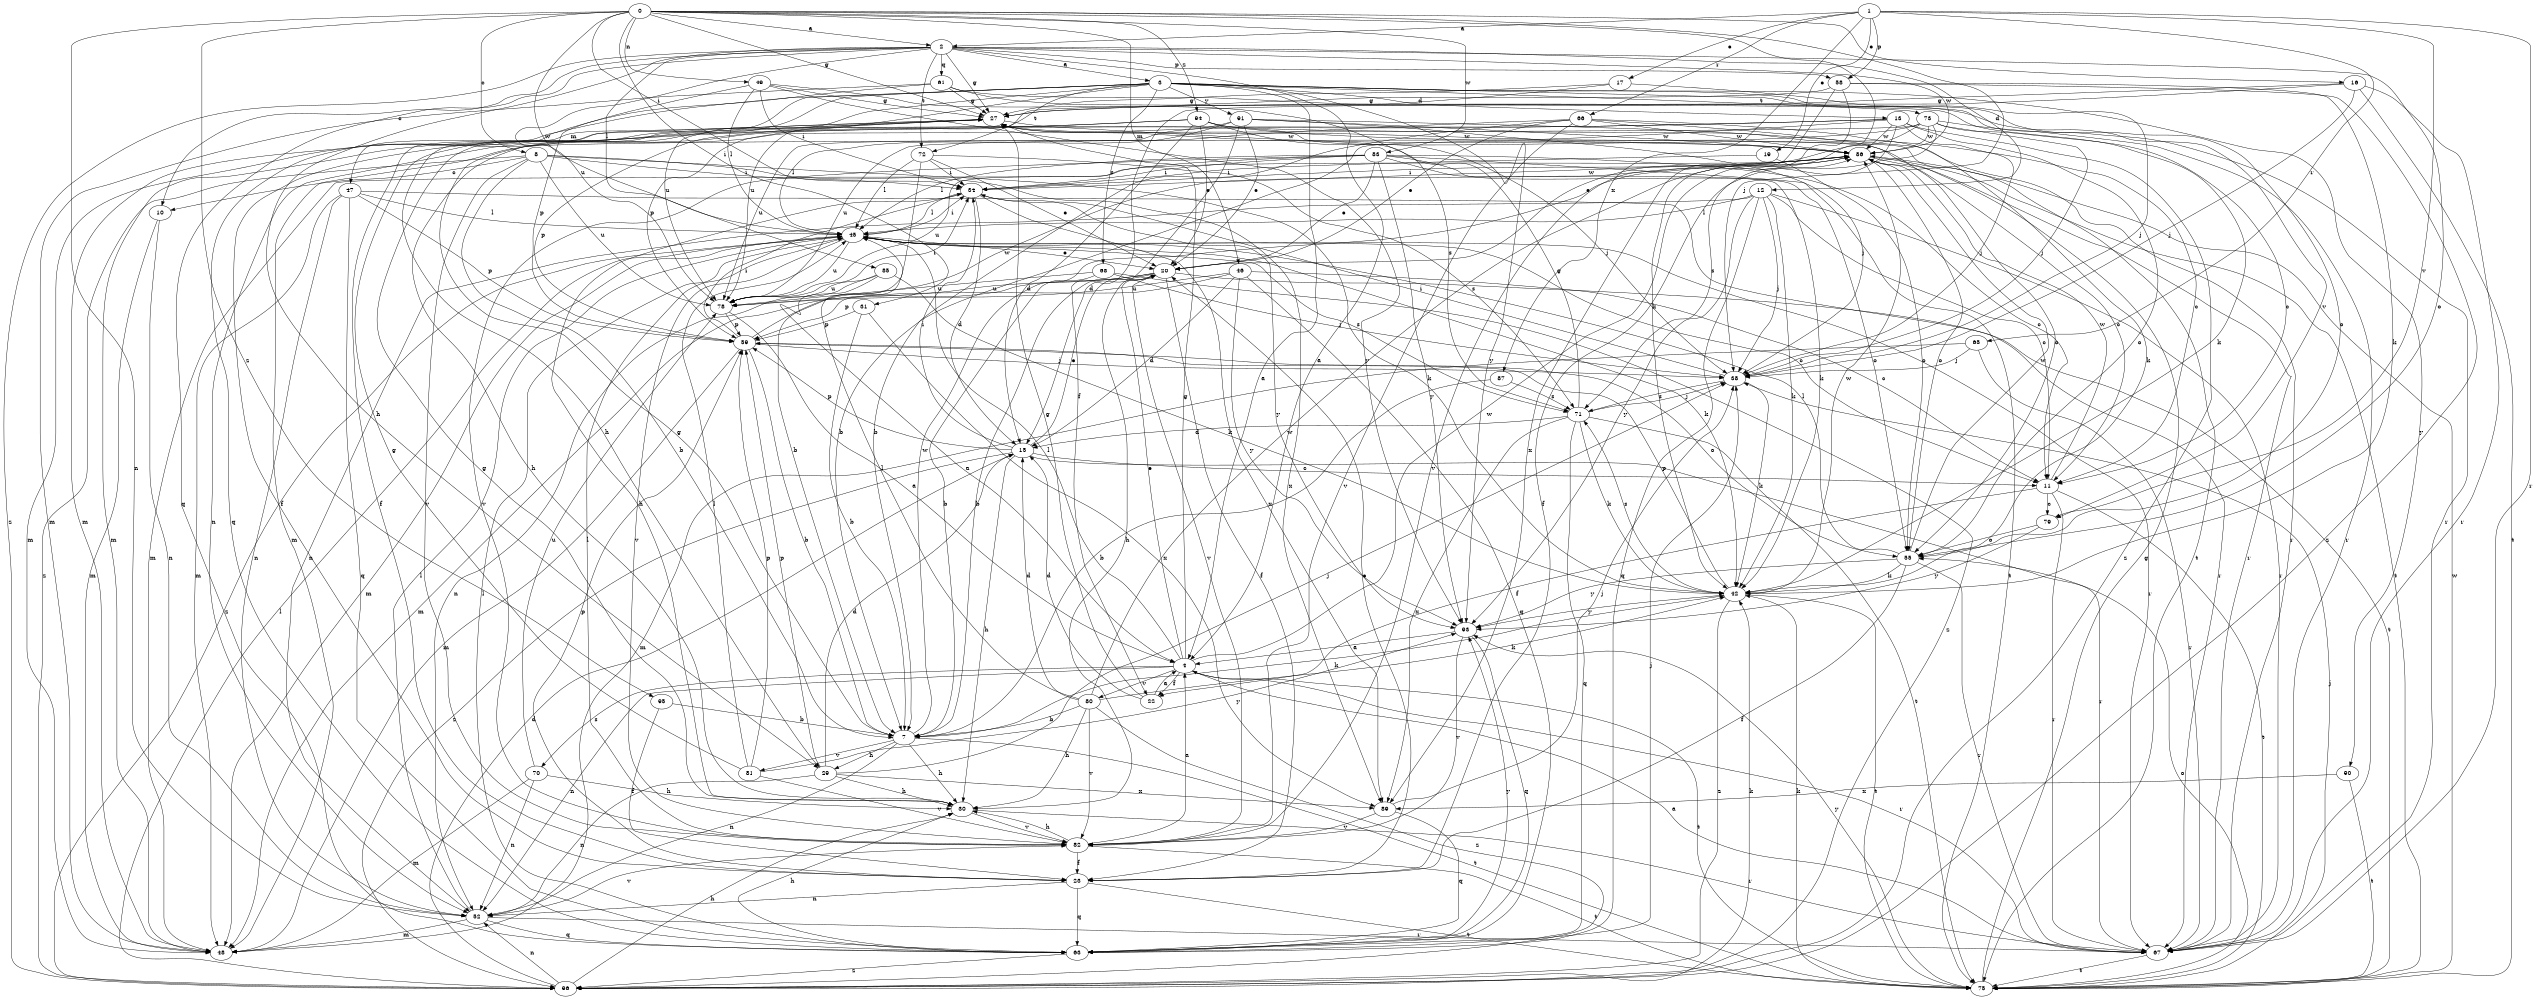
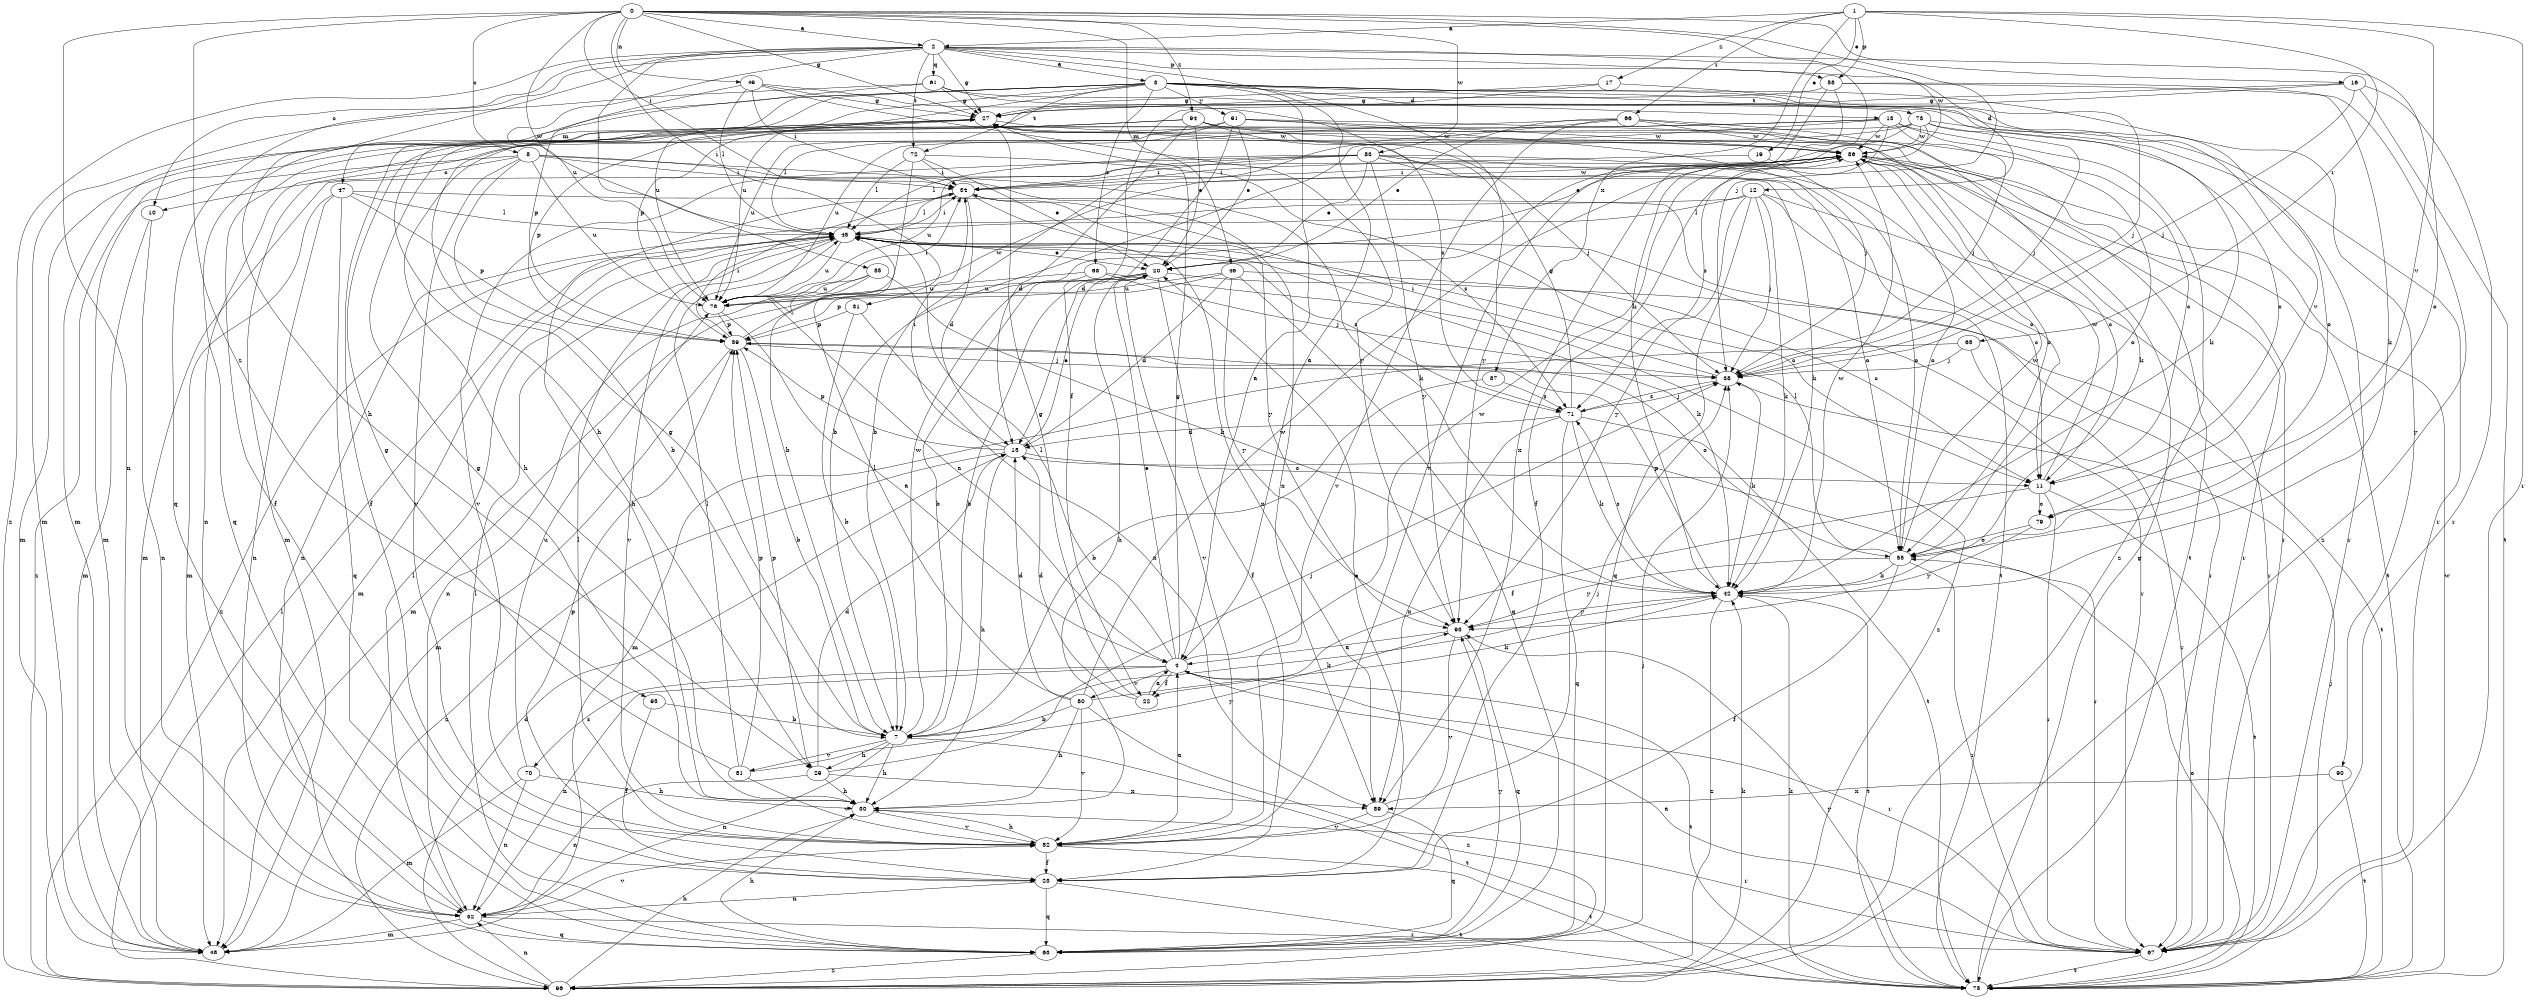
  strict digraph {
    0
    2
    8
    16
    27
    31
    34
    38
    42
    46
    49
    52
    83
    85
    94
    95
    58
    3
    4
    10
    12
    29
    45
    55
    61
    63
    72
    78
    86
    96
    7
    82
    89
    67
    22
    75
    59
    23
    93
    30
    15
    71
    11
    48
    20
    1
    17
    19
    65
    66
    79
    87
    13
    47
    68
    73
    90
    91
    70
    80
    81
    0 -> 2 [label=a]
    0 -> 8 [label=c]
    0 -> 16 [label=e]
    0 -> 27 [label=g]
    0 -> 31 [label=i]
    0 -> 34 [label=i]
    0 -> 38 [label=j]
    0 -> 42 [label=k]
    0 -> 46 [label=m]
    0 -> 49 [label=n]
    0 -> 52 [label=n]
    0 -> 83 [label=w]
    0 -> 85 [label=w]
    0 -> 94 [label=z]
    0 -> 95 [label=z]
    2 -> 27 [label=g]
    2 -> 58 [label=p]
    2 -> 3 [label=a]
    2 -> 4 [label=a]
    2 -> 10 [label=c]
    2 -> 12 [label=d]
    2 -> 29 [label=h]
    2 -> 45 [label=l]
    2 -> 55 [label=o]
    2 -> 61 [label=q]
    2 -> 63 [label=q]
    2 -> 72 [label=t]
    2 -> 78 [label=u]
    2 -> 86 [label=w]
    2 -> 96 [label=z]
    8 -> 34 [label=i]
    8 -> 42 [label=k]
    8 -> 10 [label=c]
    8 -> 78 [label=u]
    8 -> 96 [label=z]
    8 -> 7 [label=b]
    8 -> 82 [label=v]
    8 -> 89 [label=x]
    16 -> 27 [label=g]
    16 -> 38 [label=j]
    16 -> 67 [label=r]
    16 -> 22 [label=f]
    16 -> 75 [label=t]
    27 -> 86 [label=w]
    27 -> 75 [label=t]
    27 -> 59 [label=p]
    27 -> 23 [label=f]
    31 -> 7 [label=b]
    31 -> 89 [label=x]
    31 -> 59 [label=p]
    34 -> 45 [label=l]
    34 -> 86 [label=w]
    34 -> 89 [label=x]
    34 -> 93 [label=y]
    34 -> 30 [label=h]
    34 -> 15 [label=d]
    38 -> 34 [label=i]
    38 -> 42 [label=k]
    38 -> 71 [label=s]
    42 -> 86 [label=w]
    42 -> 96 [label=z]
    42 -> 75 [label=t]
    42 -> 59 [label=p]
    42 -> 93 [label=y]
    42 -> 71 [label=s]
    46 -> 63 [label=q]
    46 -> 78 [label=u]
    46 -> 59 [label=p]
    46 -> 93 [label=y]
    46 -> 15 [label=d]
    46 -> 11 [label=c]
    49 -> 27 [label=g]
    49 -> 34 [label=i]
    49 -> 45 [label=l]
    49 -> 59 [label=p]
    49 -> 93 [label=y]
    49 -> 71 [label=s]
    52 -> 45 [label=l]
    52 -> 63 [label=q]
    52 -> 82 [label=v]
    52 -> 67 [label=r]
    52 -> 48 [label=m]
    83 -> 34 [label=i]
    83 -> 42 [label=k]
    83 -> 45 [label=l]
    83 -> 55 [label=o]
    83 -> 78 [label=u]
    83 -> 82 [label=v]
    83 -> 75 [label=t]
    83 -> 93 [label=y]
    83 -> 11 [label=c]
    83 -> 20 [label=e]
    85 -> 42 [label=k]
    85 -> 52 [label=n]
    85 -> 4 [label=a]
    85 -> 78 [label=u]
    94 -> 38 [label=j]
    94 -> 86 [label=w]
    94 -> 67 [label=r]
    94 -> 23 [label=f]
    94 -> 15 [label=d]
    94 -> 48 [label=m]
    94 -> 20 [label=e]
    95 -> 7 [label=b]
    95 -> 23 [label=f]
    58 -> 27 [label=g]
    58 -> 42 [label=k]
    58 -> 96 [label=z]
    58 -> 82 [label=v]
    58 -> 89 [label=x]
    3 -> 4 [label=a]
    3 -> 29 [label=h]
    3 -> 55 [label=o]
    3 -> 72 [label=t]
    3 -> 78 [label=u]
    3 -> 59 [label=p]
    3 -> 93 [label=y]
    3 -> 48 [label=m]
    3 -> 79 [label=v]
    3 -> 13 [label=d]
    3 -> 47 [label=m]
    3 -> 68 [label=s]
    3 -> 73 [label=t]
    3 -> 90 [label=y]
    3 -> 91 [label=y]
    4 -> 27 [label=g]
    4 -> 52 [label=n]
    4 -> 45 [label=l]
    4 -> 86 [label=w]
    4 -> 67 [label=r]
    4 -> 22 [label=f]
    4 -> 75 [label=t]
    4 -> 20 [label=e]
    4 -> 70 [label=s]
    4 -> 80 [label=v]
    10 -> 52 [label=n]
    10 -> 48 [label=m]
    12 -> 38 [label=j]
    12 -> 42 [label=k]
    12 -> 52 [label=n]
    12 -> 45 [label=l]
    12 -> 63 [label=q]
    12 -> 67 [label=r]
    12 -> 93 [label=y]
    12 -> 11 [label=c]
    29 -> 38 [label=j]
    29 -> 52 [label=n]
    29 -> 89 [label=x]
    29 -> 59 [label=p]
    29 -> 30 [label=h]
    29 -> 15 [label=d]
    45 -> 34 [label=i]
    45 -> 42 [label=k]
    45 -> 78 [label=u]
    45 -> 96 [label=z]
    45 -> 82 [label=v]
    45 -> 67 [label=r]
    45 -> 71 [label=s]
    45 -> 11 [label=c]
    45 -> 48 [label=m]
    45 -> 20 [label=e]
    55 -> 42 [label=k]
    55 -> 45 [label=l]
    55 -> 86 [label=w]
    55 -> 67 [label=r]
    55 -> 23 [label=f]
    55 -> 93 [label=y]
    61 -> 27 [label=g]
    61 -> 42 [label=k]
    61 -> 63 [label=q]
    61 -> 67 [label=r]
    61 -> 48 [label=m]
    63 -> 38 [label=j]
    63 -> 45 [label=l]
    63 -> 96 [label=z]
    63 -> 93 [label=y]
    63 -> 30 [label=h]
    72 -> 34 [label=i]
    72 -> 45 [label=l]
    72 -> 7 [label=b]
    72 -> 71 [label=s]
    72 -> 20 [label=e]
    78 -> 34 [label=i]
    78 -> 4 [label=a]
    78 -> 59 [label=p]
    86 -> 34 [label=i]
    86 -> 55 [label=o]
    86 -> 67 [label=r]
    86 -> 75 [label=t]
    86 -> 11 [label=c]
    86 -> 48 [label=m]
    96 -> 42 [label=k]
    96 -> 52 [label=n]
    96 -> 45 [label=l]
    96 -> 30 [label=h]
    96 -> 15 [label=d]
    7 -> 27 [label=g]
    7 -> 42 [label=k]
    7 -> 52 [label=n]
    7 -> 29 [label=h]
    7 -> 86 [label=w]
    7 -> 75 [label=t]
    7 -> 30 [label=h]
    7 -> 81 [label=v]
    82 -> 4 [label=a]
    82 -> 45 [label=l]
    82 -> 75 [label=t]
    82 -> 23 [label=f]
    82 -> 30 [label=h]
    89 -> 38 [label=j]
    89 -> 63 [label=q]
    89 -> 82 [label=v]
    67 -> 4 [label=a]
    67 -> 75 [label=t]
    22 -> 27 [label=g]
    22 -> 4 [label=a]
    22 -> 15 [label=d]
    75 -> 27 [label=g]
    75 -> 38 [label=j]
    75 -> 42 [label=k]
    75 -> 55 [label=o]
    75 -> 86 [label=w]
    75 -> 93 [label=y]
    59 -> 34 [label=i]
    59 -> 38 [label=j]
    59 -> 55 [label=o]
    59 -> 86 [label=w]
    59 -> 7 [label=b]
    59 -> 48 [label=m]
    23 -> 52 [label=n]
    23 -> 63 [label=q]
    23 -> 75 [label=t]
    23 -> 59 [label=p]
    23 -> 20 [label=e]
    93 -> 4 [label=a]
    93 -> 63 [label=q]
    93 -> 82 [label=v]
    30 -> 27 [label=g]
    30 -> 82 [label=v]
    30 -> 67 [label=r]
    15 -> 34 [label=i]
    15 -> 96 [label=z]
    15 -> 67 [label=r]
    15 -> 59 [label=p]
    15 -> 30 [label=h]
    15 -> 11 [label=c]
    15 -> 20 [label=e]
    71 -> 27 [label=g]
    71 -> 38 [label=j]
    71 -> 42 [label=k]
    71 -> 63 [label=q]
    71 -> 89 [label=x]
    71 -> 75 [label=t]
    71 -> 15 [label=d]
    11 -> 86 [label=w]
    11 -> 67 [label=r]
    11 -> 22 [label=f]
    11 -> 75 [label=t]
    11 -> 79 [label=c]
    20 -> 78 [label=u]
    20 -> 7 [label=b]
    20 -> 82 [label=v]
    20 -> 75 [label=t]
    20 -> 23 [label=f]
    20 -> 30 [label=h]
    20 -> 48 [label=m]
    1 -> 2 [label=a]
    1 -> 58 [label=p]
    1 -> 67 [label=r]
-   1 -> 17 [label=e]
+   1 -> 17 [label=z]
    1 -> 19 [label=e]
    1 -> 65 [label=r]
    1 -> 66 [label=r]
    1 -> 79 [label=v]
    1 -> 87 [label=x]
    17 -> 27 [label=g]
    17 -> 38 [label=j]
    17 -> 78 [label=u]
    19 -> 34 [label=i]
    19 -> 55 [label=o]
    65 -> 38 [label=j]
    65 -> 67 [label=r]
    65 -> 48 [label=m]
    66 -> 42 [label=k]
    66 -> 78 [label=u]
    66 -> 86 [label=w]
    66 -> 7 [label=b]
    66 -> 82 [label=v]
    66 -> 11 [label=c]
    66 -> 20 [label=e]
    79 -> 55 [label=o]
    79 -> 93 [label=y]
    87 -> 7 [label=b]
    87 -> 71 [label=s]
    13 -> 38 [label=j]
    13 -> 52 [label=n]
    13 -> 55 [label=o]
    13 -> 86 [label=w]
    13 -> 96 [label=z]
    13 -> 30 [label=h]
    13 -> 71 [label=s]
    13 -> 48 [label=m]
    47 -> 52 [label=n]
    47 -> 45 [label=l]
    47 -> 63 [label=q]
    47 -> 67 [label=r]
    47 -> 59 [label=p]
    47 -> 48 [label=m]
    68 -> 38 [label=j]
    68 -> 78 [label=u]
    68 -> 96 [label=z]
    68 -> 7 [label=b]
    73 -> 38 [label=j]
    73 -> 86 [label=w]
    73 -> 7 [label=b]
    73 -> 67 [label=r]
    73 -> 23 [label=f]
    73 -> 11 [label=c]
    73 -> 48 [label=m]
    73 -> 20 [label=e]
    90 -> 89 [label=x]
    90 -> 75 [label=t]
    91 -> 38 [label=j]
    91 -> 45 [label=l]
    91 -> 55 [label=o]
    91 -> 78 [label=u]
    91 -> 86 [label=w]
    91 -> 15 [label=d]
    91 -> 20 [label=e]
    70 -> 52 [label=n]
    70 -> 78 [label=u]
    70 -> 30 [label=h]
    70 -> 48 [label=m]
    80 -> 42 [label=k]
    80 -> 45 [label=l]
    80 -> 86 [label=w]
    80 -> 96 [label=z]
    80 -> 7 [label=b]
    80 -> 82 [label=v]
    80 -> 30 [label=h]
    80 -> 15 [label=d]
    81 -> 27 [label=g]
    81 -> 45 [label=l]
    81 -> 82 [label=v]
    81 -> 59 [label=p]
    81 -> 93 [label=y]
  }
